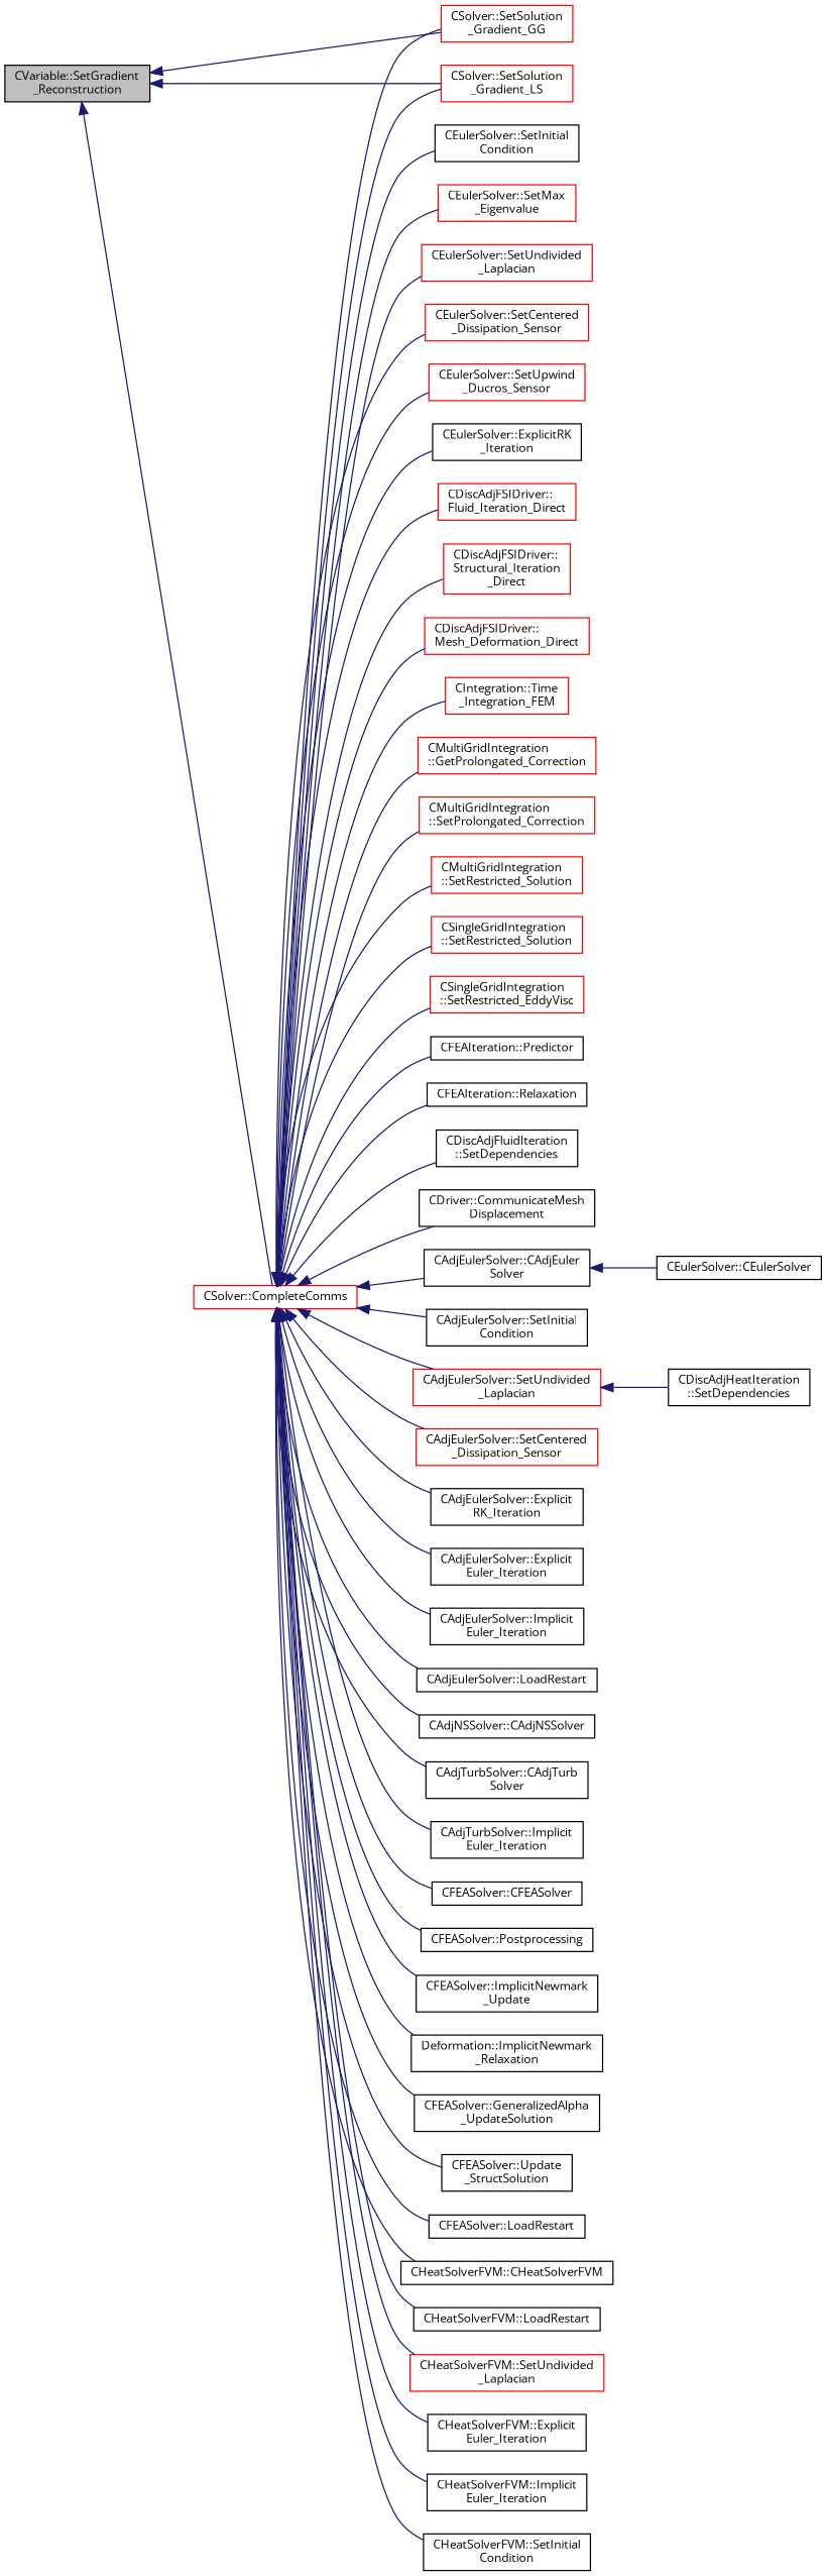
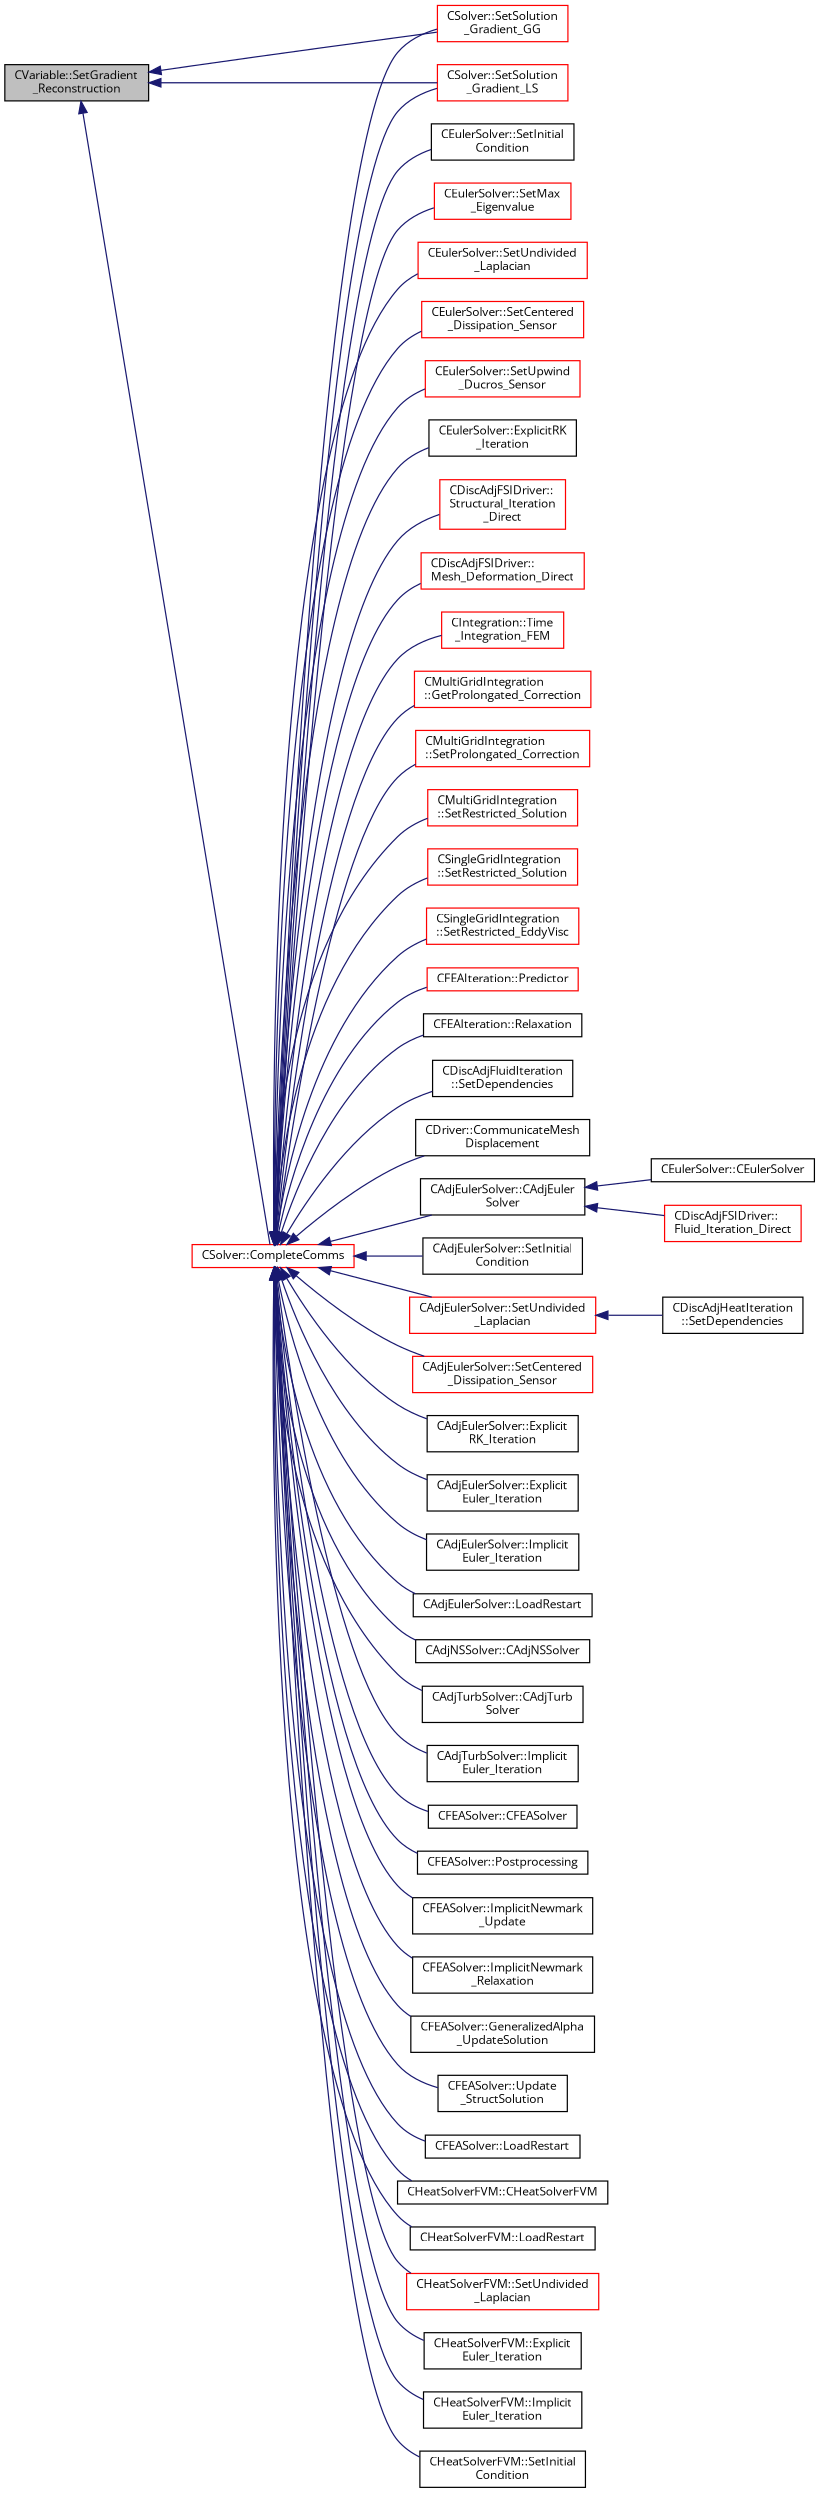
  digraph {
    fontname="Open Sans"
    rankdir=LR
    node [color=black fillcolor=white fontname="Open Sans" fontsize=10 shape=record style=filled]
    edge [color=midnightblue dir=back fontname="Open Sans" fontsize=10 labelfontname=Helvetica labelfontsize=10 style=solid]
    n1 [fillcolor=grey75 fontcolor=black height=0.2 label="CVariable::SetGradient\l_Reconstruction" width=0.4]
    n2 [color=red height=0.2 label="CSolver::CompleteComms" width=0.4]
    n3 [color=red height=0.2 label="CSolver::SetSolution\l_Gradient_GG" width=0.4]
    n4 [color=red height=0.2 label="CSolver::SetSolution\l_Gradient_LS" width=0.4]
    n5 [color=red height=0.2 label="CDiscAdjFSIDriver::\lFluid_Iteration_Direct" width=0.4]
    n6 [color=red height=0.2 label="CDiscAdjFSIDriver::\lStructural_Iteration\l_Direct" width=0.4]
    n7 [color=red height=0.2 label="CDiscAdjFSIDriver::\lMesh_Deformation_Direct" width=0.4]
    n8 [color=red height=0.2 label="CIntegration::Time\l_Integration_FEM" width=0.4]
    n9 [color=red height=0.2 label="CMultiGridIntegration\l::GetProlongated_Correction" width=0.4]
    n10 [color=red height=0.2 label="CMultiGridIntegration\l::SetProlongated_Correction" width=0.4]
    n11 [color=red height=0.2 label="CMultiGridIntegration\l::SetRestricted_Solution" width=0.4]
    n12 [color=red height=0.2 label="CSingleGridIntegration\l::SetRestricted_Solution" width=0.4]
    n13 [color=red height=0.2 label="CSingleGridIntegration\l::SetRestricted_EddyVisc" width=0.4]
-   n14 [height=0.2 label="CFEAIteration::Predictor" width=0.4]
+   n14 [color=red height=0.2 label="CFEAIteration::Predictor" width=0.4]
    n15 [height=0.2 label="CFEAIteration::Relaxation" width=0.4]
    n16 [height=0.2 label="CDiscAdjFluidIteration\l::SetDependencies" width=0.4]
    n17 [height=0.2 label="CDriver::CommunicateMesh\lDisplacement" width=0.4]
    n18 [height=0.2 label="CAdjEulerSolver::CAdjEuler\lSolver" width=0.4]
    n19 [height=0.2 label="CAdjEulerSolver::SetInitial\lCondition" width=0.4]
    n20 [color=red height=0.2 label="CAdjEulerSolver::SetUndivided\l_Laplacian" width=0.4]
    n21 [color=red height=0.2 label="CAdjEulerSolver::SetCentered\l_Dissipation_Sensor" width=0.4]
    n22 [height=0.2 label="CAdjEulerSolver::Explicit\lRK_Iteration" width=0.4]
    n23 [height=0.2 label="CAdjEulerSolver::Explicit\lEuler_Iteration" width=0.4]
    n24 [height=0.2 label="CAdjEulerSolver::Implicit\lEuler_Iteration" width=0.4]
    n25 [height=0.2 label="CAdjEulerSolver::LoadRestart" width=0.4]
    n26 [height=0.2 label="CAdjNSSolver::CAdjNSSolver" width=0.4]
    n27 [height=0.2 label="CAdjTurbSolver::CAdjTurb\lSolver" width=0.4]
    n28 [height=0.2 label="CAdjTurbSolver::Implicit\lEuler_Iteration" width=0.4]
    n29 [height=0.2 label="CFEASolver::CFEASolver" width=0.4]
    n30 [height=0.2 label="CFEASolver::Postprocessing" width=0.4]
    n31 [height=0.2 label="CFEASolver::ImplicitNewmark\l_Update" width=0.4]
-   n32 [height=0.2 label="Deformation::ImplicitNewmark\l_Relaxation" width=0.4]
+   n32 [height=0.2 label="CFEASolver::ImplicitNewmark\l_Relaxation" width=0.4]
    n33 [height=0.2 label="CFEASolver::GeneralizedAlpha\l_UpdateSolution" width=0.4]
    n34 [height=0.2 label="CFEASolver::Update\l_StructSolution" width=0.4]
    n35 [height=0.2 label="CFEASolver::LoadRestart" width=0.4]
    n36 [height=0.2 label="CHeatSolverFVM::CHeatSolverFVM" width=0.4]
    n37 [height=0.2 label="CHeatSolverFVM::LoadRestart" width=0.4]
    n38 [color=red height=0.2 label="CHeatSolverFVM::SetUndivided\l_Laplacian" width=0.4]
    n39 [height=0.2 label="CHeatSolverFVM::Explicit\lEuler_Iteration" width=0.4]
    n40 [height=0.2 label="CHeatSolverFVM::Implicit\lEuler_Iteration" width=0.4]
    n41 [height=0.2 label="CHeatSolverFVM::SetInitial\lCondition" width=0.4]
    n42 [height=0.2 label="CEulerSolver::SetInitial\lCondition" width=0.4]
    n43 [color=red height=0.2 label="CEulerSolver::SetMax\l_Eigenvalue" width=0.4]
    n44 [color=red height=0.2 label="CEulerSolver::SetUndivided\l_Laplacian" width=0.4]
    n45 [color=red height=0.2 label="CEulerSolver::SetCentered\l_Dissipation_Sensor" width=0.4]
    n46 [color=red height=0.2 label="CEulerSolver::SetUpwind\l_Ducros_Sensor" width=0.4]
    n47 [height=0.2 label="CEulerSolver::ExplicitRK\l_Iteration" width=0.4]
    n48 [height=0.2 label="CDiscAdjHeatIteration\l::SetDependencies" width=0.4]
    n49 [height=0.2 label="CEulerSolver::CEulerSolver" width=0.4]
    n1 -> n2
    n1 -> n3
    n1 -> n4
    n2 -> n3
    n2 -> n4
-   n2 -> n5
+   n18 -> n5
    n2 -> n6
    n2 -> n7
    n2 -> n8
    n2 -> n9
    n2 -> n10
    n2 -> n11
    n2 -> n12
    n2 -> n13
    n2 -> n14
    n2 -> n15
    n2 -> n16
    n2 -> n17
    n2 -> n18
    n2 -> n19
    n2 -> n20
    n2 -> n21
    n2 -> n22
    n2 -> n23
    n2 -> n24
    n2 -> n25
    n2 -> n26
    n2 -> n27
    n2 -> n28
    n2 -> n29
    n2 -> n30
    n2 -> n31
    n2 -> n32
    n2 -> n33
    n2 -> n34
    n2 -> n35
    n2 -> n36
    n2 -> n37
    n2 -> n38
    n2 -> n39
    n2 -> n40
    n2 -> n41
    n2 -> n42
    n2 -> n43
    n2 -> n44
    n2 -> n45
    n2 -> n46
    n2 -> n47
    n18 -> n49
    n20 -> n48
  }
